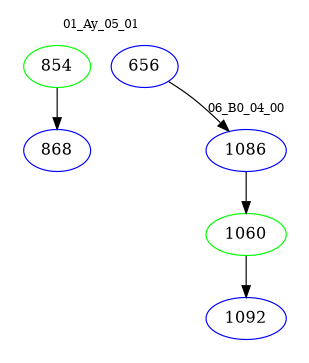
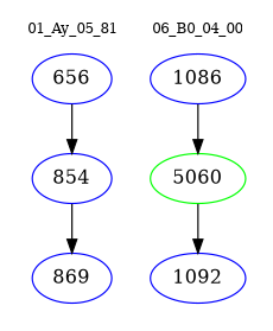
  digraph {
    node [color=blue]
    edge [color=black]
    n1 [label=656]
-   n2 [color=green label=854]
-   n3 [label=868]
+   n2 [label=854]
+   n3 [label=869]
    n4 [label=1086]
-   n5 [color=green label=1060]
+   n5 [color=green label=5060]
    n6 [label=1092]
    subgraph cluster_1 {
      color=white
      fontsize=10
-     label="01_Ay_05_01"
+     label="01_Ay_05_81"
      n1
      n2
      n3
    }
    subgraph cluster_2 {
      color=white
      fontsize=10
      label="06_B0_04_00"
      n4
      n5
      n6
    }
-   n1 -> n4
+   n1 -> n2
    n2 -> n3
    n4 -> n5
    n5 -> n6
  }
